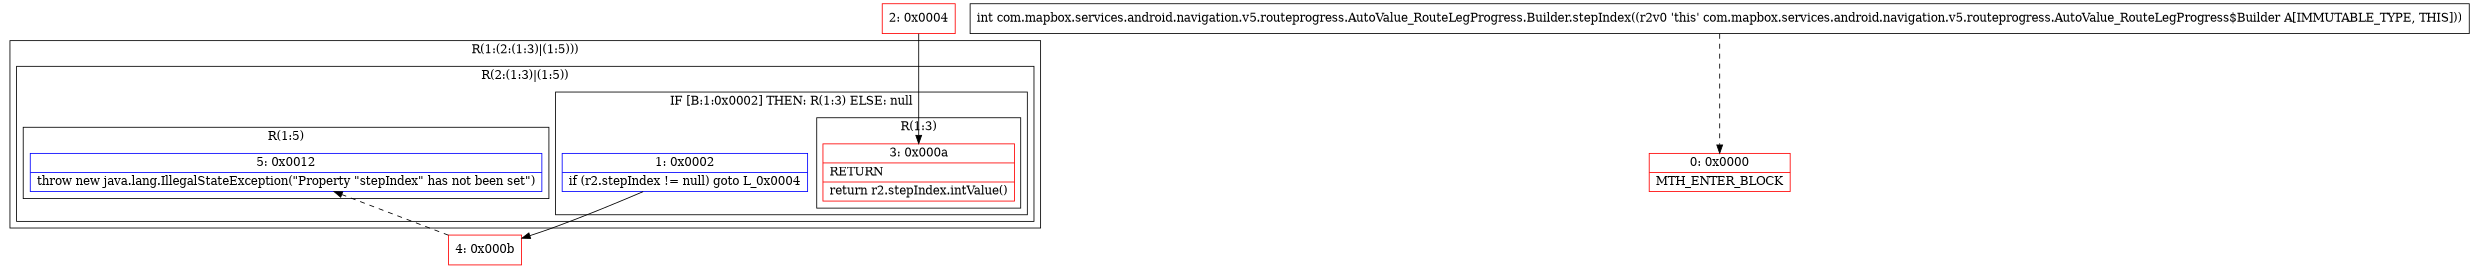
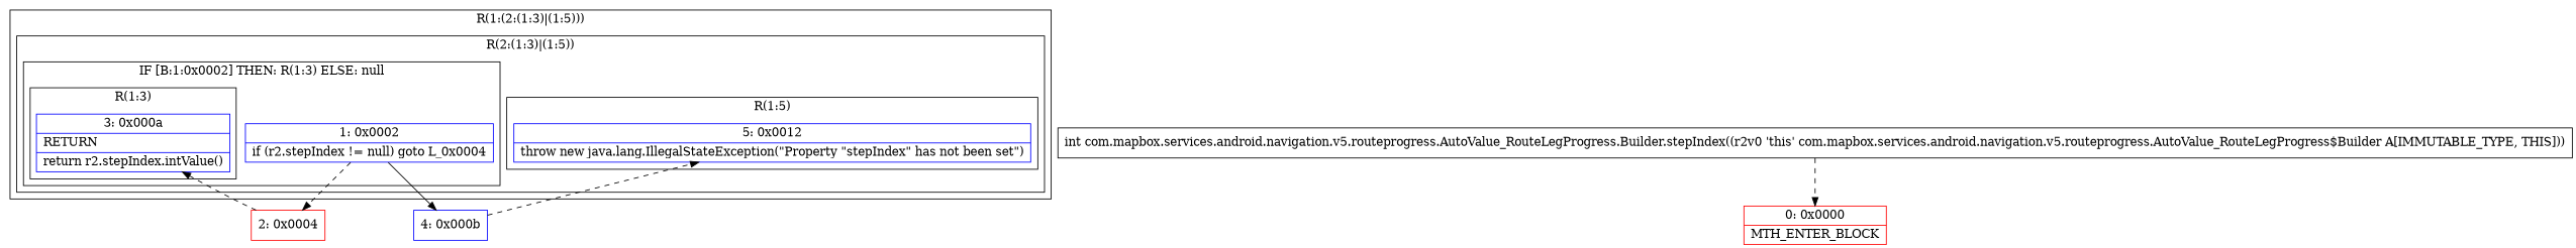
  digraph {
    node [color=blue shape=record]
    edge [style=dashed]
-   n1 [color=red label="{3\:\ 0x000a|RETURN\l|return r2.stepIndex.intValue()\l}"]
+   n1 [label="{3\:\ 0x000a|RETURN\l|return r2.stepIndex.intValue()\l}"]
    n2 [label="{1\:\ 0x0002|if (r2.stepIndex != null) goto L_0x0004\l}"]
    n3 [label="{5\:\ 0x0012|throw new java.lang.IllegalStateException(\"Property \"stepIndex\" has not been set\")\l}"]
    n4 [color=red label="{2\:\ 0x0004}"]
-   n5 [color=red label="{4\:\ 0x000b}"]
+   n5 [label="{4\:\ 0x000b}"]
    n6 [color=red label="{0\:\ 0x0000|MTH_ENTER_BLOCK\l}"]
    n7 [label="{int com.mapbox.services.android.navigation.v5.routeprogress.AutoValue_RouteLegProgress.Builder.stepIndex((r2v0 'this' com.mapbox.services.android.navigation.v5.routeprogress.AutoValue_RouteLegProgress$Builder A[IMMUTABLE_TYPE, THIS])) }" color=""]
    subgraph cluster_1 {
      label="R(1:(2:(1:3)|(1:5)))"
      subgraph cluster_2 {
        label="R(2:(1:3)|(1:5))"
        subgraph cluster_3 {
          label="IF [B:1:0x0002] THEN: R(1:3) ELSE: null"
          n2
          subgraph cluster_4 {
            label="R(1:3)"
            n1
          }
        }
        subgraph cluster_5 {
          label="R(1:5)"
          n3
        }
      }
    }
+   n2 -> n4
    n2 -> n5 [style=solid]
-   n4 -> n1 [style=solid]
+   n4 -> n1
    n5 -> n3
    n7 -> n6
  }
